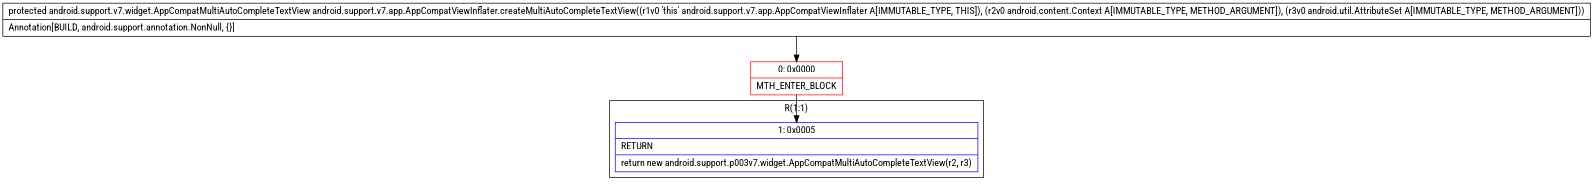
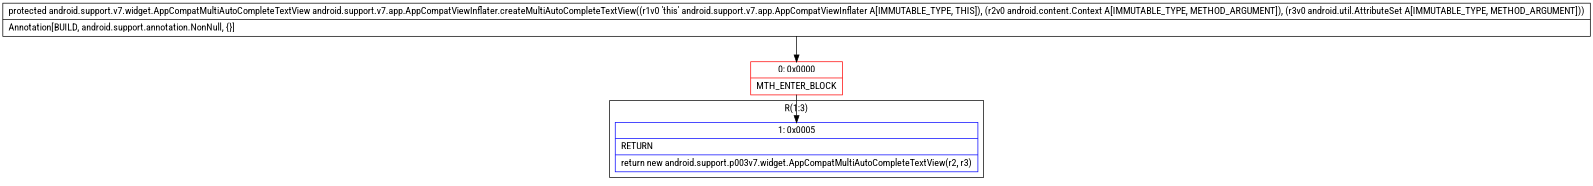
  digraph {
    fontname="Roboto Condensed"
    node [shape=record fontname="Roboto Condensed"]
    edge [fontname="Roboto Condensed"]
    n1 [color=blue label="{1\:\ 0x0005|RETURN\l|return new android.support.p003v7.widget.AppCompatMultiAutoCompleteTextView(r2, r3)\l}"]
    n2 [color=red label="{0\:\ 0x0000|MTH_ENTER_BLOCK\l}"]
    n3 [label="{protected android.support.v7.widget.AppCompatMultiAutoCompleteTextView android.support.v7.app.AppCompatViewInflater.createMultiAutoCompleteTextView((r1v0 'this' android.support.v7.app.AppCompatViewInflater A[IMMUTABLE_TYPE, THIS]), (r2v0 android.content.Context A[IMMUTABLE_TYPE, METHOD_ARGUMENT]), (r3v0 android.util.AttributeSet A[IMMUTABLE_TYPE, METHOD_ARGUMENT]))  | Annotation[BUILD, android.support.annotation.NonNull, \{\}]\l}"]
    subgraph cluster_1 {
-     label="R(1:1)"
+     label="R(1:3)"
      n1
    }
    n2 -> n1
    n3 -> n2
  }
